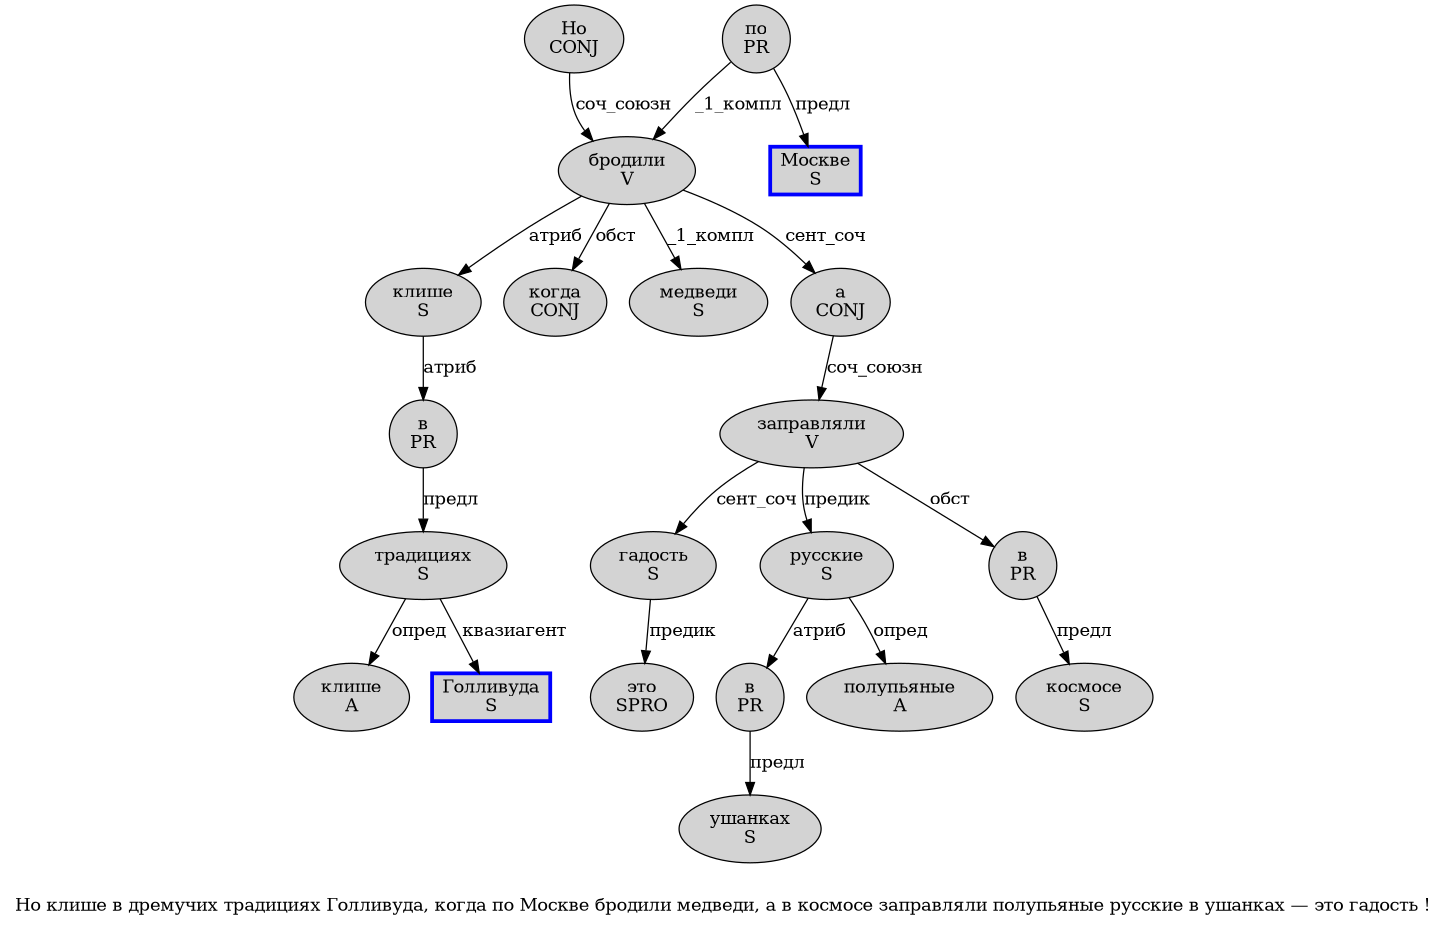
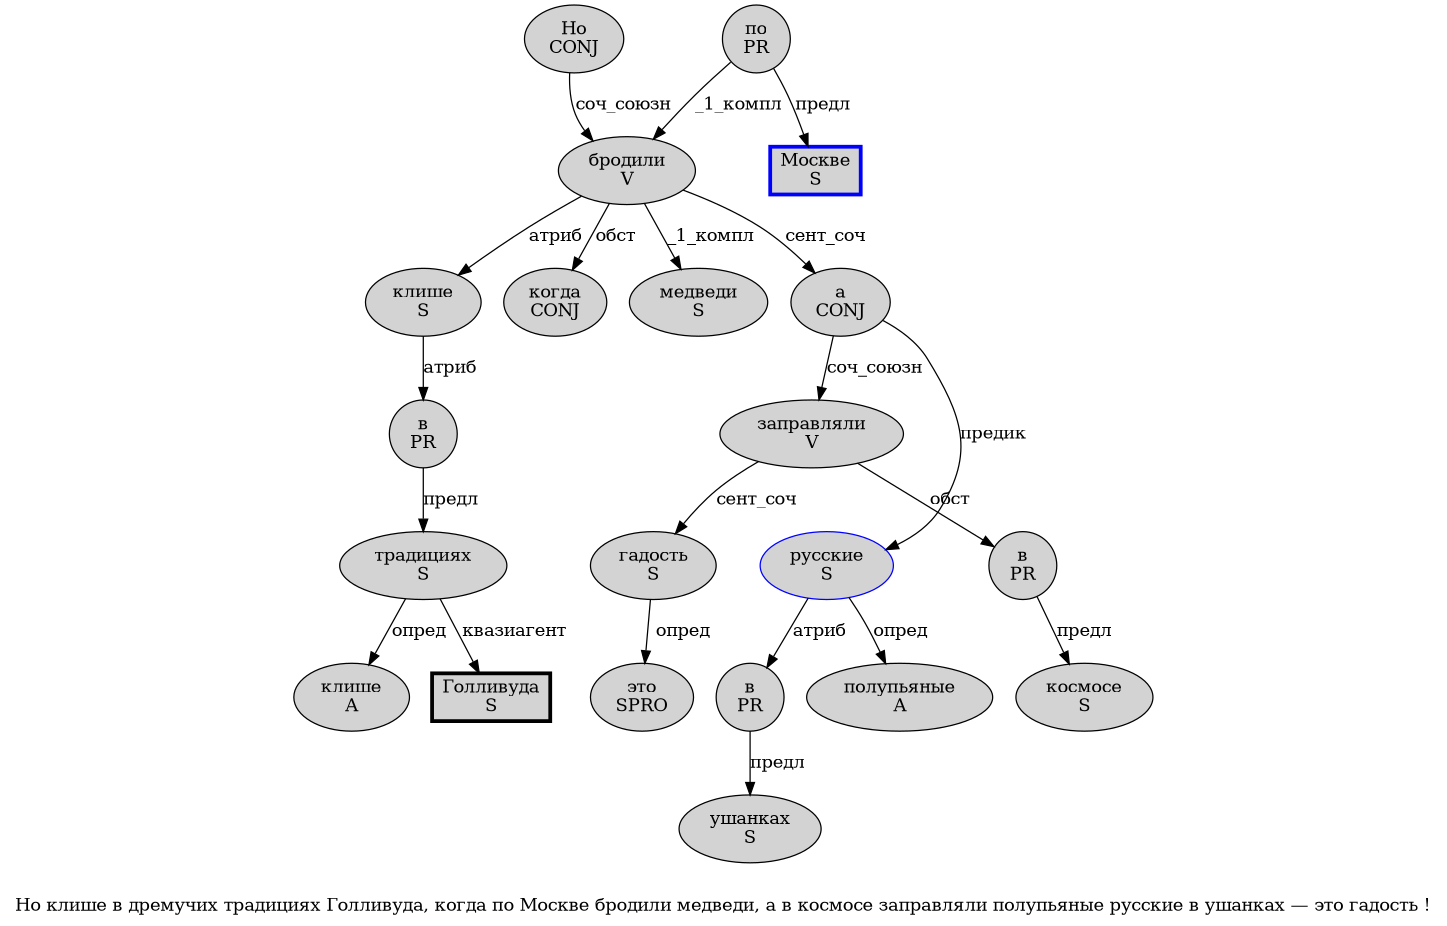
  digraph {
    label="Но клише в дремучих традициях Голливуда, когда по Москве бродили медведи, а в космосе заправляли полупьяные русские в ушанках — это гадость !"
    node [fillcolor=lightgray penwidth=1 shape=ellipse style=filled]
    n1 [label="Но\nCONJ"]
    n2 [label="бродили\nV"]
    n3 [label="клише\nS"]
    n4 [label="когда\nCONJ"]
    n5 [label="медведи\nS"]
    n6 [label="а\nCONJ"]
    n7 [label="в\nPR"]
    n8 [label="традициях\nS"]
    n9 [label="клише\nA"]
-   n10 [color=blue label="Голливуда\nS" penwidth=3 shape=box]
+   n10 [color=black label="Голливуда\nS" penwidth=3 shape=box]
    n11 [label="по\nPR"]
    n12 [color=blue label="Москве\nS" penwidth=3 shape=box]
    n13 [label="заправляли\nV"]
    n14 [label="в\nPR"]
-   n15 [label="русские\nS"]
+   n15 [label="русские\nS" color=blue]
    n16 [label="гадость\nS"]
    n17 [label="космосе\nS"]
    n18 [label="полупьяные\nA"]
    n19 [label="в\nPR"]
    n20 [label="это\nSPRO"]
    n21 [label="ушанках\nS"]
    n1 -> n2 [label="соч_союзн"]
    n2 -> n3 [label="атриб"]
    n2 -> n4 [label="обст"]
    n2 -> n5 [label="_1_компл"]
    n2 -> n6 [label="сент_соч"]
    n3 -> n7 [label="атриб"]
    n6 -> n13 [label="соч_союзн"]
    n7 -> n8 [label="предл"]
    n8 -> n9 [label="опред"]
    n8 -> n10 [label="квазиагент"]
    n11 -> n2 [label="_1_компл"]
    n11 -> n12 [label="предл"]
    n13 -> n14 [label="обст"]
-   n13 -> n15 [label="предик"]
+   n6 -> n15 [label="предик"]
    n13 -> n16 [label="сент_соч"]
    n14 -> n17 [label="предл"]
    n15 -> n18 [label="опред"]
    n15 -> n19 [label="атриб"]
-   n16 -> n20 [label="предик"]
+   n16 -> n20 [label="опред"]
    n19 -> n21 [label="предл"]
  }
